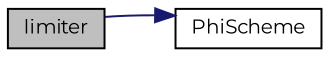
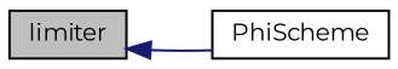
  digraph {
    rankdir=LR
    fontname=Montserrat
    node [color=black fontname=Montserrat fontsize=10 shape=record]
    n1 [fillcolor=grey75 fontcolor=black height=0.2 label=limiter style=filled width=0.4]
    n2 [height=0.2 label=PhiScheme width=0.4]
-   n2 -> n1 [color=midnightblue dir=back fontname=Montserrat fontsize=10 labelfontname=Helvetica labelfontsize=10 style=solid]
+   n1 -> n2 [color=midnightblue dir=back fontname=Montserrat fontsize=10 labelfontname=Helvetica labelfontsize=10 style=solid]
  }
